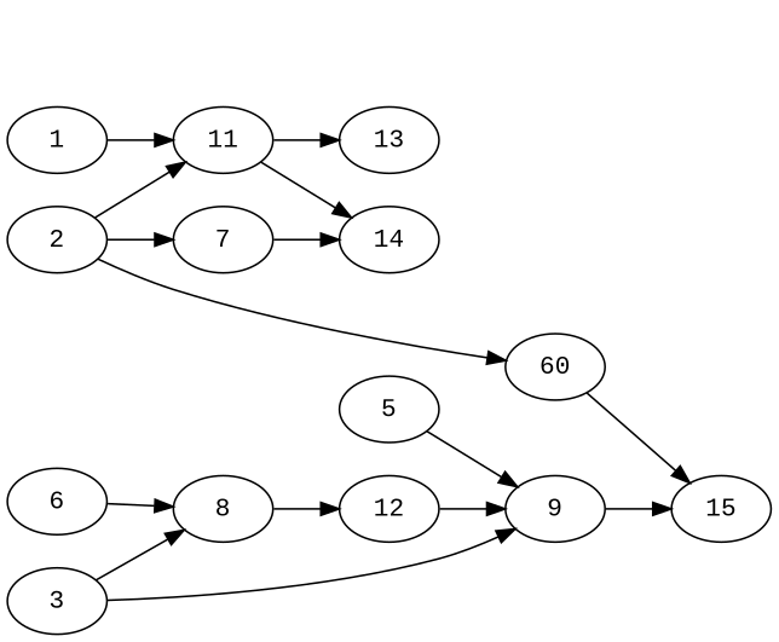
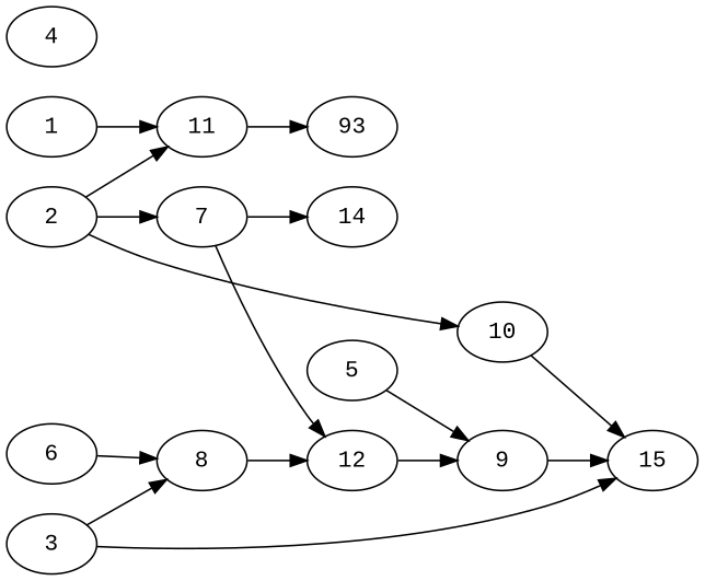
  digraph {
    fontname="Liberation Mono"
    rankdir=LR
    node [alpha=0.12 fontname="Liberation Mono"]
    edge [fontname="Liberation Mono"]
    1 [expect_size=37695488]
    11 [alpha=0.08 expect_size=5926912]
    7 [alpha=0.17 expect_size=26358784]
    12 [alpha=0.09 expect_size=34588672]
    14 [alpha=0.05 expect_size=37359616]
-   13 [alpha=0.13 expect_size=23549952]
+   13 [alpha=0.13 expect_size=23549952 label=93]
    9 [alpha=0.06 expect_size=49818624]
    2 [alpha=0.15 expect_size=30927872]
-   10 [expect_size=15774720 label=60]
+   10 [expect_size=15774720]
    15 [alpha=0.09 expect_size=27950080]
    3 [alpha=0.06 expect_size=13527040]
    8 [alpha=0.08 expect_size=30247936]
+   4 [alpha=0.16 expect_size=29852672]
    5 [alpha=0.19 expect_size=23920640]
    6 [alpha=0.16 expect_size=51596288]
    1 -> 11
-   11 -> 14
    11 -> 13
+   7 -> 12
    7 -> 14
    12 -> 9
    9 -> 15
    2 -> 11
    2 -> 7
    2 -> 10
    10 -> 15
-   3 -> 9
+   3 -> 15
    3 -> 8
    8 -> 12
    5 -> 9
    6 -> 8
  }
